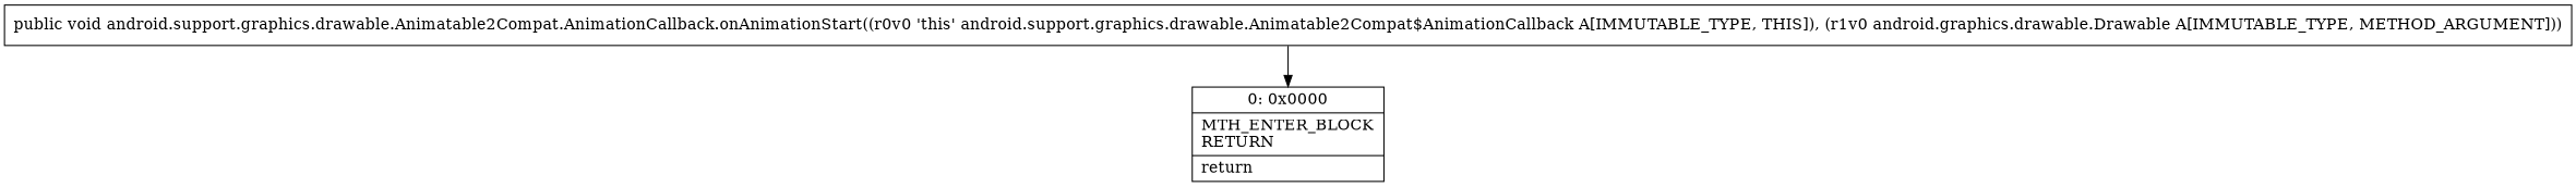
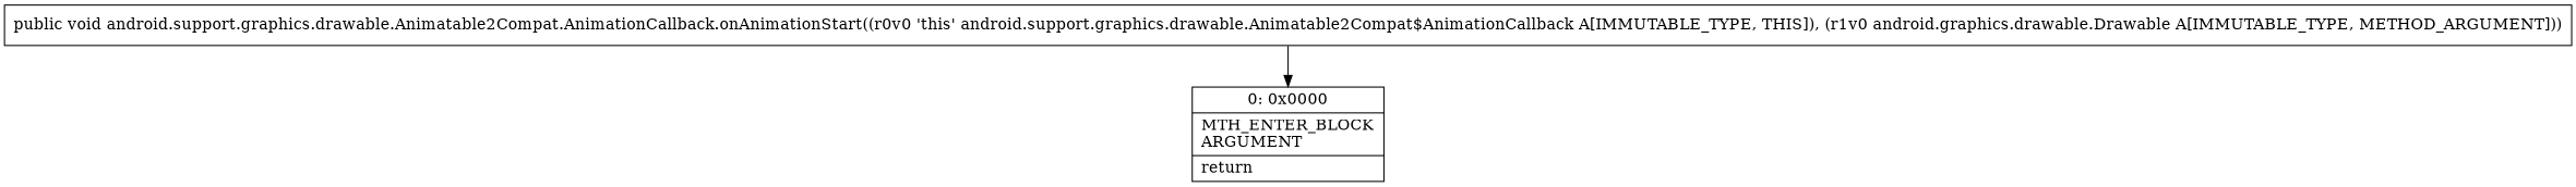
  digraph {
    node [shape=record]
-   n1 [label="{0\:\ 0x0000|MTH_ENTER_BLOCK\lRETURN\l|return\l}"]
+   n1 [label="{0\:\ 0x0000|MTH_ENTER_BLOCK\lARGUMENT\l|return\l}"]
    n2 [label="{public void android.support.graphics.drawable.Animatable2Compat.AnimationCallback.onAnimationStart((r0v0 'this' android.support.graphics.drawable.Animatable2Compat$AnimationCallback A[IMMUTABLE_TYPE, THIS]), (r1v0 android.graphics.drawable.Drawable A[IMMUTABLE_TYPE, METHOD_ARGUMENT])) }"]
    n2 -> n1
  }
